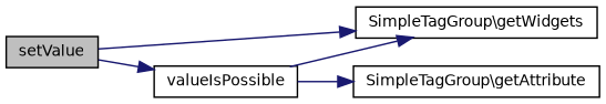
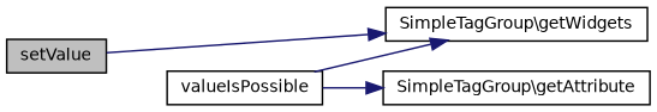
  digraph {
    rankdir=LR
    node [color=black fillcolor=white fontname=Helvetica fontsize=10 shape=record style=filled]
    edge [color=midnightblue fontname=Helvetica fontsize=10 labelfontname=Helvetica labelfontsize=10 style=solid]
    n1 [fillcolor=grey75 fontcolor=black height=0.2 label=setValue width=0.4]
    n2 [height=0.2 label=valueIsPossible width=0.4]
    n3 [height=0.2 label="SimpleTagGroup\\getWidgets" width=0.4]
    n4 [height=0.2 label="SimpleTagGroup\\getAttribute" width=0.4]
-   n1 -> n2
    n1 -> n3
    n2 -> n3
    n2 -> n4
  }
